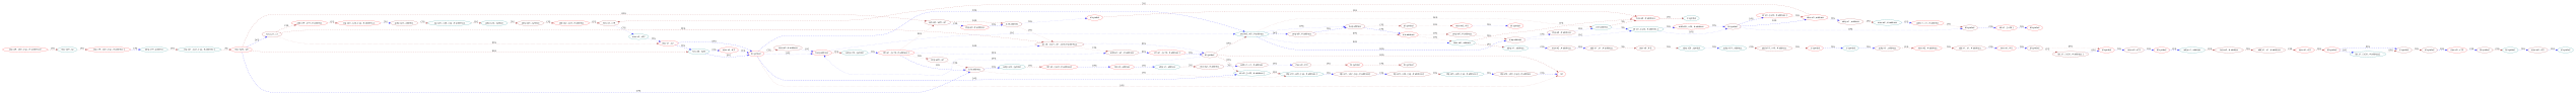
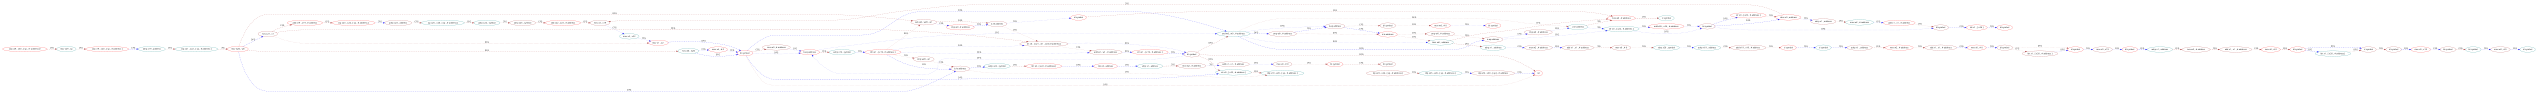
  digraph {
    fontname="Open Sans"
    rankdir=LR
    node [color=brown fontname="Open Sans"]
    edge [color=blue fontname="Open Sans" style=dotted]
    n1 [color=red label="stp x29 , x30 , [ sp , #- address ]!"]
    n2 [color=teal label="mov x29 , sp"]
    n3 [color=red label="stp x19 , x20 , [ sp , # address ]"]
    n4 [color=teal label="adrp x19 , address"]
    n5 [color=teal label="stp x21 , x22 , [ sp , # address ]"]
    n6 [color=red label="mov w20 , w0"]
    n7 [label="mov x21 , x1"]
    n8 [label="b.le address"]
    n9 [label="sub w0 , w20 , w1"]
    n10 [color=teal label="mov w0 , w20"]
    n11 [color=red label="add x19 , x19 , # address"]
    n12 [label="ldr x0 , [ x21 , w1 , sxtw # address ]"]
    n13 [color=red label="mov x1 , x21"]
    n14 [color=teal label="ldp x19 , x20 , [ sp , # address ]"]
    n15 [color=teal label="adrp x22 , symbol"]
    n16 [color=red label="cmp w0 , # address"]
    n17 [label="b.ne address"]
    n18 [color=red label="bl symbol"]
    n19 [color=red label="mov x4 , # 0"]
    n20 [color=red label="stp x23 , x24 , [ sp , # address ]"]
    n21 [label="add w1 , w1 , # address"]
    n22 [label="bl symbol"]
    n23 [label="adrp x23 , address"]
    n24 [color=teal label="stp x25 , x26 , [ sp , # address ]"]
    n25 [color=teal label="adrp x24 , symbol"]
    n26 [label="adrp x25 , symbol"]
    n27 [color=red label="add x22 , x23 , # address"]
    n28 [label="mov x3 , x19"]
    n29 [color=teal label="mov x2 , x22"]
    n30 [color=teal label="adrp x19 , symbol"]
    n31 [color=red label="ldr w1 , [ x19 , # address ]"]
    n32 [label="cmp w20 , w1"]
    n33 [color=red label="str w1 , [ x19 , # address ]"]
-   n34 [label="ldp x21 , x22 , [ sp , # address ]"]
    n35 [color=red label="ldr x0 , [ x22 , # address ]"]
    n36 [label="ldp x23 , x24 , [ sp , # address ]"]
    n37 [color=red label="cbz x0 , address"]
    n38 [color=teal label="and w0 , w0 , # address"]
    n39 [label="cmp w0 , # address"]
    n40 [label="b.eq address"]
    n41 [color=teal label="cbnz w0 , address"]
    n42 [label="b.eq address"]
    n43 [color=teal label="b.ne address"]
    n44 [color=red label="b.le address"]
    n45 [label="bl symbol"]
    n46 [color=red label="mov w0 , # address"]
    n47 [color=teal label="adrp x1 , address"]
    n48 [color=teal label="ldr x0 , [ x24 , # address ]"]
    n49 [label="cmp w0 , # address"]
    n50 [label="cmp w0 , # address"]
    n51 [color=red label="mov w0 , # 0"]
    n52 [color=red label="bl symbol"]
    n53 [color=teal label="ldp x25 , x26 , [ sp , # address ]"]
    n54 [label="ldp x29 , x30 , [ sp ] , # address"]
    n55 [color=red label=ret]
    n56 [color=teal label="adrp x1 , address"]
    n57 [label="mov w2 , # address"]
    n58 [color=red label="bl symbol"]
    n59 [label="add x1 , x1 , # address"]
    n60 [color=teal label="bl symbol"]
    n61 [label="mov w2 , # address"]
    n62 [color=teal label="str x0 , [ x22 , # address ]"]
    n63 [color=red label="b.eq address"]
    n64 [label="mov x0 , # 0"]
    n65 [color=red label="bl symbol"]
    n66 [label="bl symbol"]
    n67 [label="add x1 , x1 , # address"]
    n68 [color=red label="add x26 , x24 , # address"]
    n69 [label="bl symbol"]
    n70 [color=red label="str x0 , [ x25 , # address ]"]
    n71 [color=red label="cbnz x0 , address"]
    n72 [label="bl symbol"]
    n73 [label="mov x0 , # 0"]
    n74 [color=teal label="adrp x20 , symbol"]
    n75 [color=teal label="adrp x19 , address"]
    n76 [label="add x19 , x19 , # address"]
    n77 [color=red label="bl symbol"]
    n78 [color=teal label="bl symbol"]
    n79 [label="adrp x1 , address"]
    n80 [color=red label="mov w2 , # address"]
    n81 [label="add x1 , x1 , # address"]
    n82 [color=red label="mov x0 , # 0"]
    n83 [label="bl symbol"]
    n84 [label="ldr x1 , [ x20 , # address ]"]
    n85 [color=red label="bl symbol"]
    n86 [label="mov x0 , x19"]
    n87 [color=red label="bl symbol"]
    n88 [color=teal label="adrp x1 , address"]
    n89 [label="mov w2 , # address"]
    n90 [label="add x1 , x1 , # address"]
    n91 [color=red label="mov x0 , # 0"]
    n92 [color=red label="bl symbol"]
    n93 [color=teal label="ldr x1 , [ x20 , # address ]"]
    n94 [label="bl symbol"]
    n95 [label="bl symbol"]
    n96 [color=red label="mov x0 , x19"]
    n97 [label="bl symbol"]
    n98 [color=teal label="bl symbol"]
    n99 [label="mov w0 , # 0"]
    n100 [color=teal label="bl symbol"]
    n101 [label="adrp x1 , address"]
    n102 [color=red label="ldr x1 , [ x26 ]"]
    n103 [color=teal label="mov w2 , # address"]
    n104 [color=red label="add x1 , x1 , # address"]
    n105 [label="cmn w0 , # address"]
    n106 [color=red label="bl symbol"]
    n1 -> n2 [color=brown label=CFG style=dashed]
    n2 -> n3 [color=brown label=CFG]
    n3 -> n4 [label=CFG style=dashed]
    n4 -> n5 [color=brown label=CFG]
    n5 -> n6 [color=brown label=CFG style=dashed]
    n6 -> n7 [label=DFG style=dashed]
    n6 -> n8 [label=DFG style=dashed]
    n6 -> n9 [color=brown label=DFG style=dashed]
    n6 -> n10 [color=brown label=DFG style=dashed]
    n7 -> n11 [color=brown label=CFG style=dashed]
    n7 -> n12 [color=brown label=DFG style=dashed]
    n7 -> n13 [color=brown label=DFG]
    n8 -> n14 [color=brown label=CFG]
    n8 -> n15 [label=CFG style=dashed]
    n9 -> n16 [label=CFG]
    n9 -> n17 [color=brown label=DFG style=dashed]
    n10 -> n18 [label=DFG style=dashed]
    n10 -> n19 [label=CFG]
    n11 -> n20 [color=brown label=CFG style=dashed]
    n12 -> n21 [color=brown label=CFG]
    n12 -> n22 [label=DFG]
-   n13 -> n10 [label=CFG style=dashed]
    n13 -> n18 [label=DFG style=dashed]
-   n14 -> n34 [label=CFG style=dashed]
    n15 -> n35 [color=brown label=CFG style=dashed]
    n16 -> n17 [label=CFG style=dashed]
    n17 -> n12 [color=brown label=CFG]
    n17 -> n58 [label=CFG]
    n18 -> n38 [label=DFG style=dashed]
    n18 -> n55 [color=brown label=DFG]
    n18 -> n62 [label=DFG style=dashed]
    n18 -> n63 [label=DFG]
    n18 -> n105 [color=brown label=CFG style=dashed]
    n19 -> n18 [label=CFG]
    n20 -> n23 [label=CFG]
    n21 -> n33 [label=DFG]
    n22 -> n38 [color=brown label=DFG style=dashed]
    n22 -> n55 [color=brown label=DFG style=dashed]
    n22 -> n62 [color=brown label=DFG style=dashed]
    n22 -> n63 [label=DFG]
    n23 -> n24 [color=brown label=CFG]
    n24 -> n25 [color=brown label=CFG style=dashed]
    n25 -> n26 [color=brown label=CFG]
    n26 -> n27 [color=brown label=CFG style=dashed]
    n27 -> n28 [color=brown label=CFG style=dashed]
    n28 -> n29 [label=CFG]
    n29 -> n13 [label=CFG]
    n30 -> n31 [label=CFG]
    n31 -> n8 [label=DFG style=dashed]
    n31 -> n9 [color=brown label=DFG]
    n31 -> n12 [label=DFG]
    n31 -> n21 [label=DFG]
    n31 -> n32 [color=brown label=CFG]
    n32 -> n8 [color=brown label=CFG]
    n33 -> n22 [label=CFG style=dashed]
-   n34 -> n36 [label=CFG style=dashed]
    n35 -> n37 [label=DFG style=dashed]
    n36 -> n53 [color=brown label=CFG]
    n37 -> n56 [label=CFG style=dashed]
    n38 -> n39 [label=DFG style=dashed]
    n38 -> n40 [label=DFG]
    n38 -> n41 [label=DFG]
    n38 -> n42 [label=DFG style=dashed]
    n38 -> n43 [color=brown label=DFG]
    n39 -> n40 [label=CFG style=dashed]
    n39 -> n44 [color=brown label=DFG]
    n40 -> n44 [label=CFG style=dashed]
    n40 -> n45 [color=brown label=CFG]
    n41 -> n46 [color=brown label=CFG style=dashed]
    n41 -> n47 [color=brown label=CFG style=dashed]
    n42 -> n48 [label=CFG]
    n42 -> n49 [label=CFG]
    n43 -> n46 [color=brown label=CFG style=dashed]
    n43 -> n48 [label=CFG]
    n44 -> n41 [color=brown label=CFG]
    n44 -> n50 [color=brown label=CFG]
    n45 -> n51 [color=brown label=CFG]
    n46 -> n60 [color=brown label=CFG style=dashed]
    n47 -> n61 [label=CFG]
    n48 -> n68 [label=CFG]
    n48 -> n69 [label=DFG]
    n49 -> n43 [label=CFG]
    n50 -> n42 [color=brown label=CFG]
    n51 -> n52 [label=CFG]
    n53 -> n54 [label=CFG]
    n54 -> n55 [label=CFG style=dashed]
    n56 -> n57 [color=brown label=CFG style=dashed]
    n57 -> n59 [label=CFG]
    n58 -> n46 [color=brown label=CFG style=dashed]
    n59 -> n64 [label=CFG]
    n61 -> n67 [label=CFG style=dashed]
    n62 -> n14 [color=brown label=CFG style=dashed]
    n63 -> n30 [color=brown label=CFG style=dashed]
    n63 -> n38 [label=CFG]
    n64 -> n65 [color=brown label=CFG]
    n65 -> n66 [color=brown label=CFG style=dashed]
    n67 -> n73 [color=brown label=CFG style=dashed]
    n68 -> n69 [label=CFG]
    n69 -> n70 [label=DFG style=dashed]
    n69 -> n71 [label=DFG style=dashed]
    n69 -> n72 [label=DFG]
    n70 -> n71 [color=brown label=CFG]
    n71 -> n28 [color=brown label=CFG style=dashed]
    n71 -> n101 [label=CFG]
    n72 -> n102 [label=CFG style=dashed]
    n73 -> n74 [color=brown label=CFG]
    n74 -> n75 [label=CFG]
    n75 -> n76 [color=brown label=CFG]
    n76 -> n77 [color=brown label=CFG]
    n77 -> n78 [label=CFG style=dashed]
    n78 -> n79 [label=CFG style=dashed]
    n79 -> n80 [color=brown label=CFG style=dashed]
    n80 -> n81 [color=brown label=CFG]
    n81 -> n82 [label=CFG style=dashed]
    n82 -> n83 [label=CFG style=dashed]
    n83 -> n84 [color=brown label=CFG]
    n83 -> n85 [color=brown label=DFG]
    n84 -> n85 [label=DFG]
    n85 -> n86 [label=CFG]
    n86 -> n87 [label=CFG]
    n87 -> n88 [label=CFG style=dashed]
    n88 -> n89 [color=brown label=CFG style=dashed]
    n89 -> n90 [color=brown label=CFG style=dashed]
    n90 -> n91 [color=brown label=CFG]
    n91 -> n92 [color=brown label=CFG style=dashed]
    n92 -> n93 [label=CFG style=dashed]
    n92 -> n94 [label=DFG style=dashed]
    n93 -> n94 [color=brown label=DFG]
    n94 -> n95 [color=brown label=CFG]
    n95 -> n96 [label=CFG style=dashed]
    n96 -> n97 [label=CFG]
    n97 -> n98 [color=brown label=CFG style=dashed]
    n98 -> n99 [label=CFG]
    n99 -> n100 [label=CFG]
    n101 -> n103 [color=brown label=CFG]
    n102 -> n106 [label=CFG style=dashed]
    n103 -> n104 [label=CFG]
    n104 -> n72 [color=brown label=CFG]
    n105 -> n63 [label=CFG]
  }
